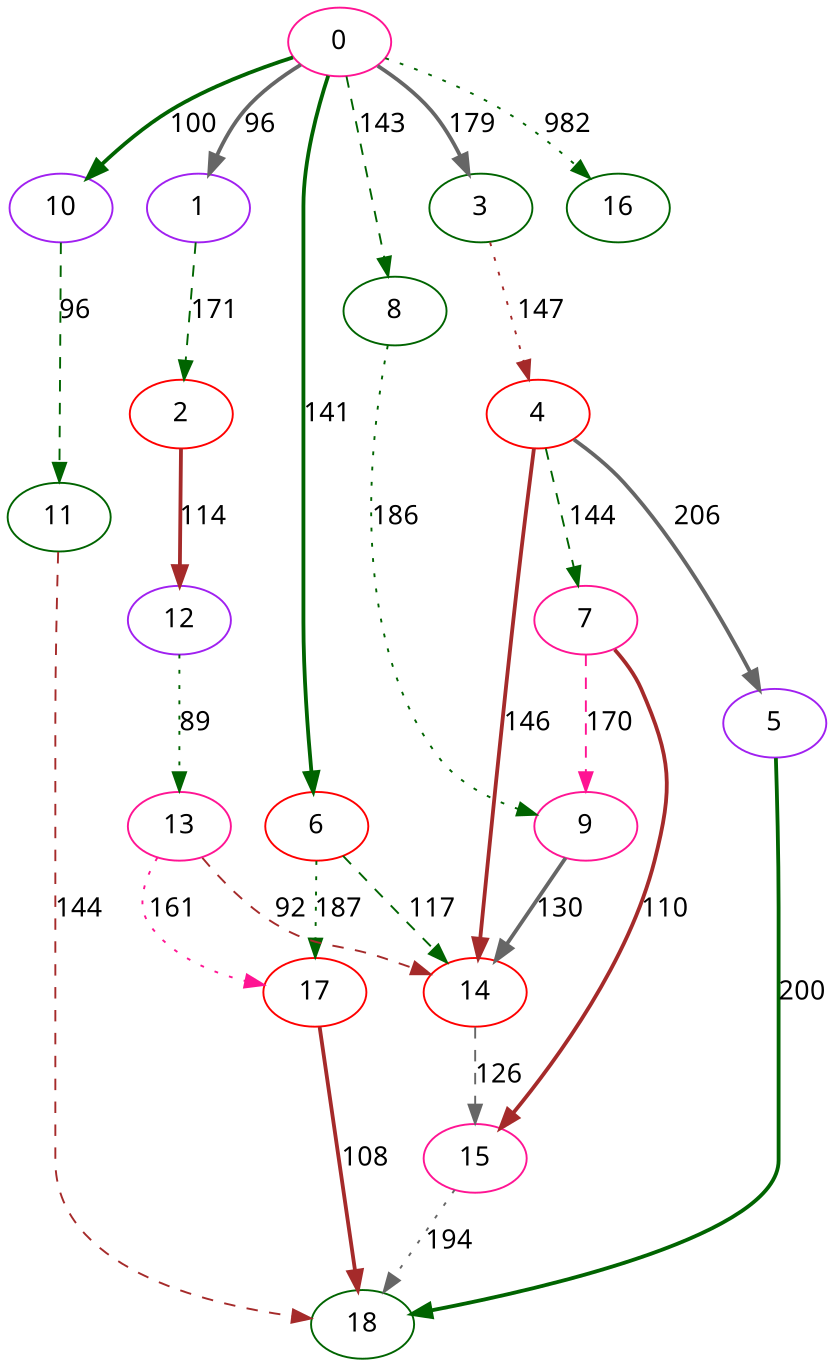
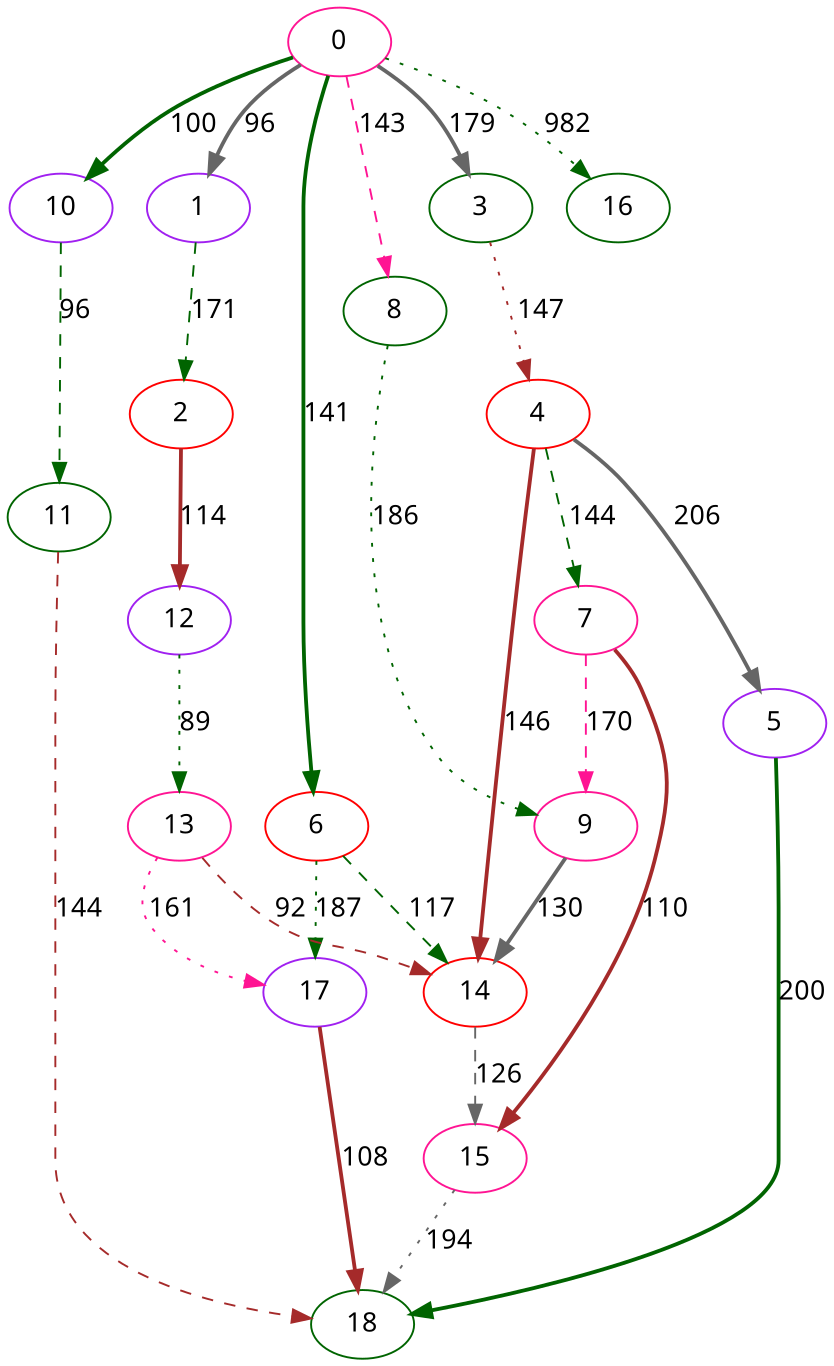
  digraph {
    fontname="Noto Sans"
    node [color=deeppink fontname="Noto Sans"]
    edge [color=darkgreen fontname="Noto Sans" style=bold]
    1 [color=purple]
    0
    3 [color=darkgreen]
    6 [color=red]
    8 [color=darkgreen]
    10 [color=purple]
    16 [color=darkgreen]
    2 [color=red]
    4 [color=red]
    14 [color=red]
-   17 [color=red]
+   17 [color=purple]
    9
    11 [color=darkgreen]
    12 [color=purple]
    5 [color=purple]
    7
    15
    18 [color=darkgreen]
    13
    1 -> 2 [label=171 style=dashed]
    0 -> 1 [color=gray40 label=96]
    0 -> 3 [color=gray40 label=179]
    0 -> 6 [label=141]
-   0 -> 8 [label=143 style=dashed]
+   0 -> 8 [color=deeppink label=143 style=dashed]
    0 -> 10 [label=100]
    0 -> 16 [label=982 style=dotted]
    3 -> 4 [color=brown label=147 style=dotted]
    6 -> 14 [label=117 style=dashed]
    6 -> 17 [label=187 style=dotted]
    8 -> 9 [label=186 style=dotted]
    10 -> 11 [label=96 style=dashed]
    2 -> 12 [color=brown label=114]
    4 -> 14 [color=brown label=146]
    4 -> 5 [color=gray40 label=206]
    4 -> 7 [label=144 style=dashed]
    14 -> 15 [color=gray40 label=126 style=dashed]
    17 -> 18 [color=brown label=108]
    9 -> 14 [color=gray40 label=130]
    11 -> 18 [color=brown label=144 style=dashed]
    12 -> 13 [label=89 style=dotted]
    5 -> 18 [label=200]
    7 -> 9 [color=deeppink label=170 style=dashed]
    7 -> 15 [color=brown label=110]
    15 -> 18 [color=gray40 label=194 style=dotted]
    13 -> 14 [color=brown label=92 style=dashed]
    13 -> 17 [color=deeppink label=161 style=dotted]
  }
